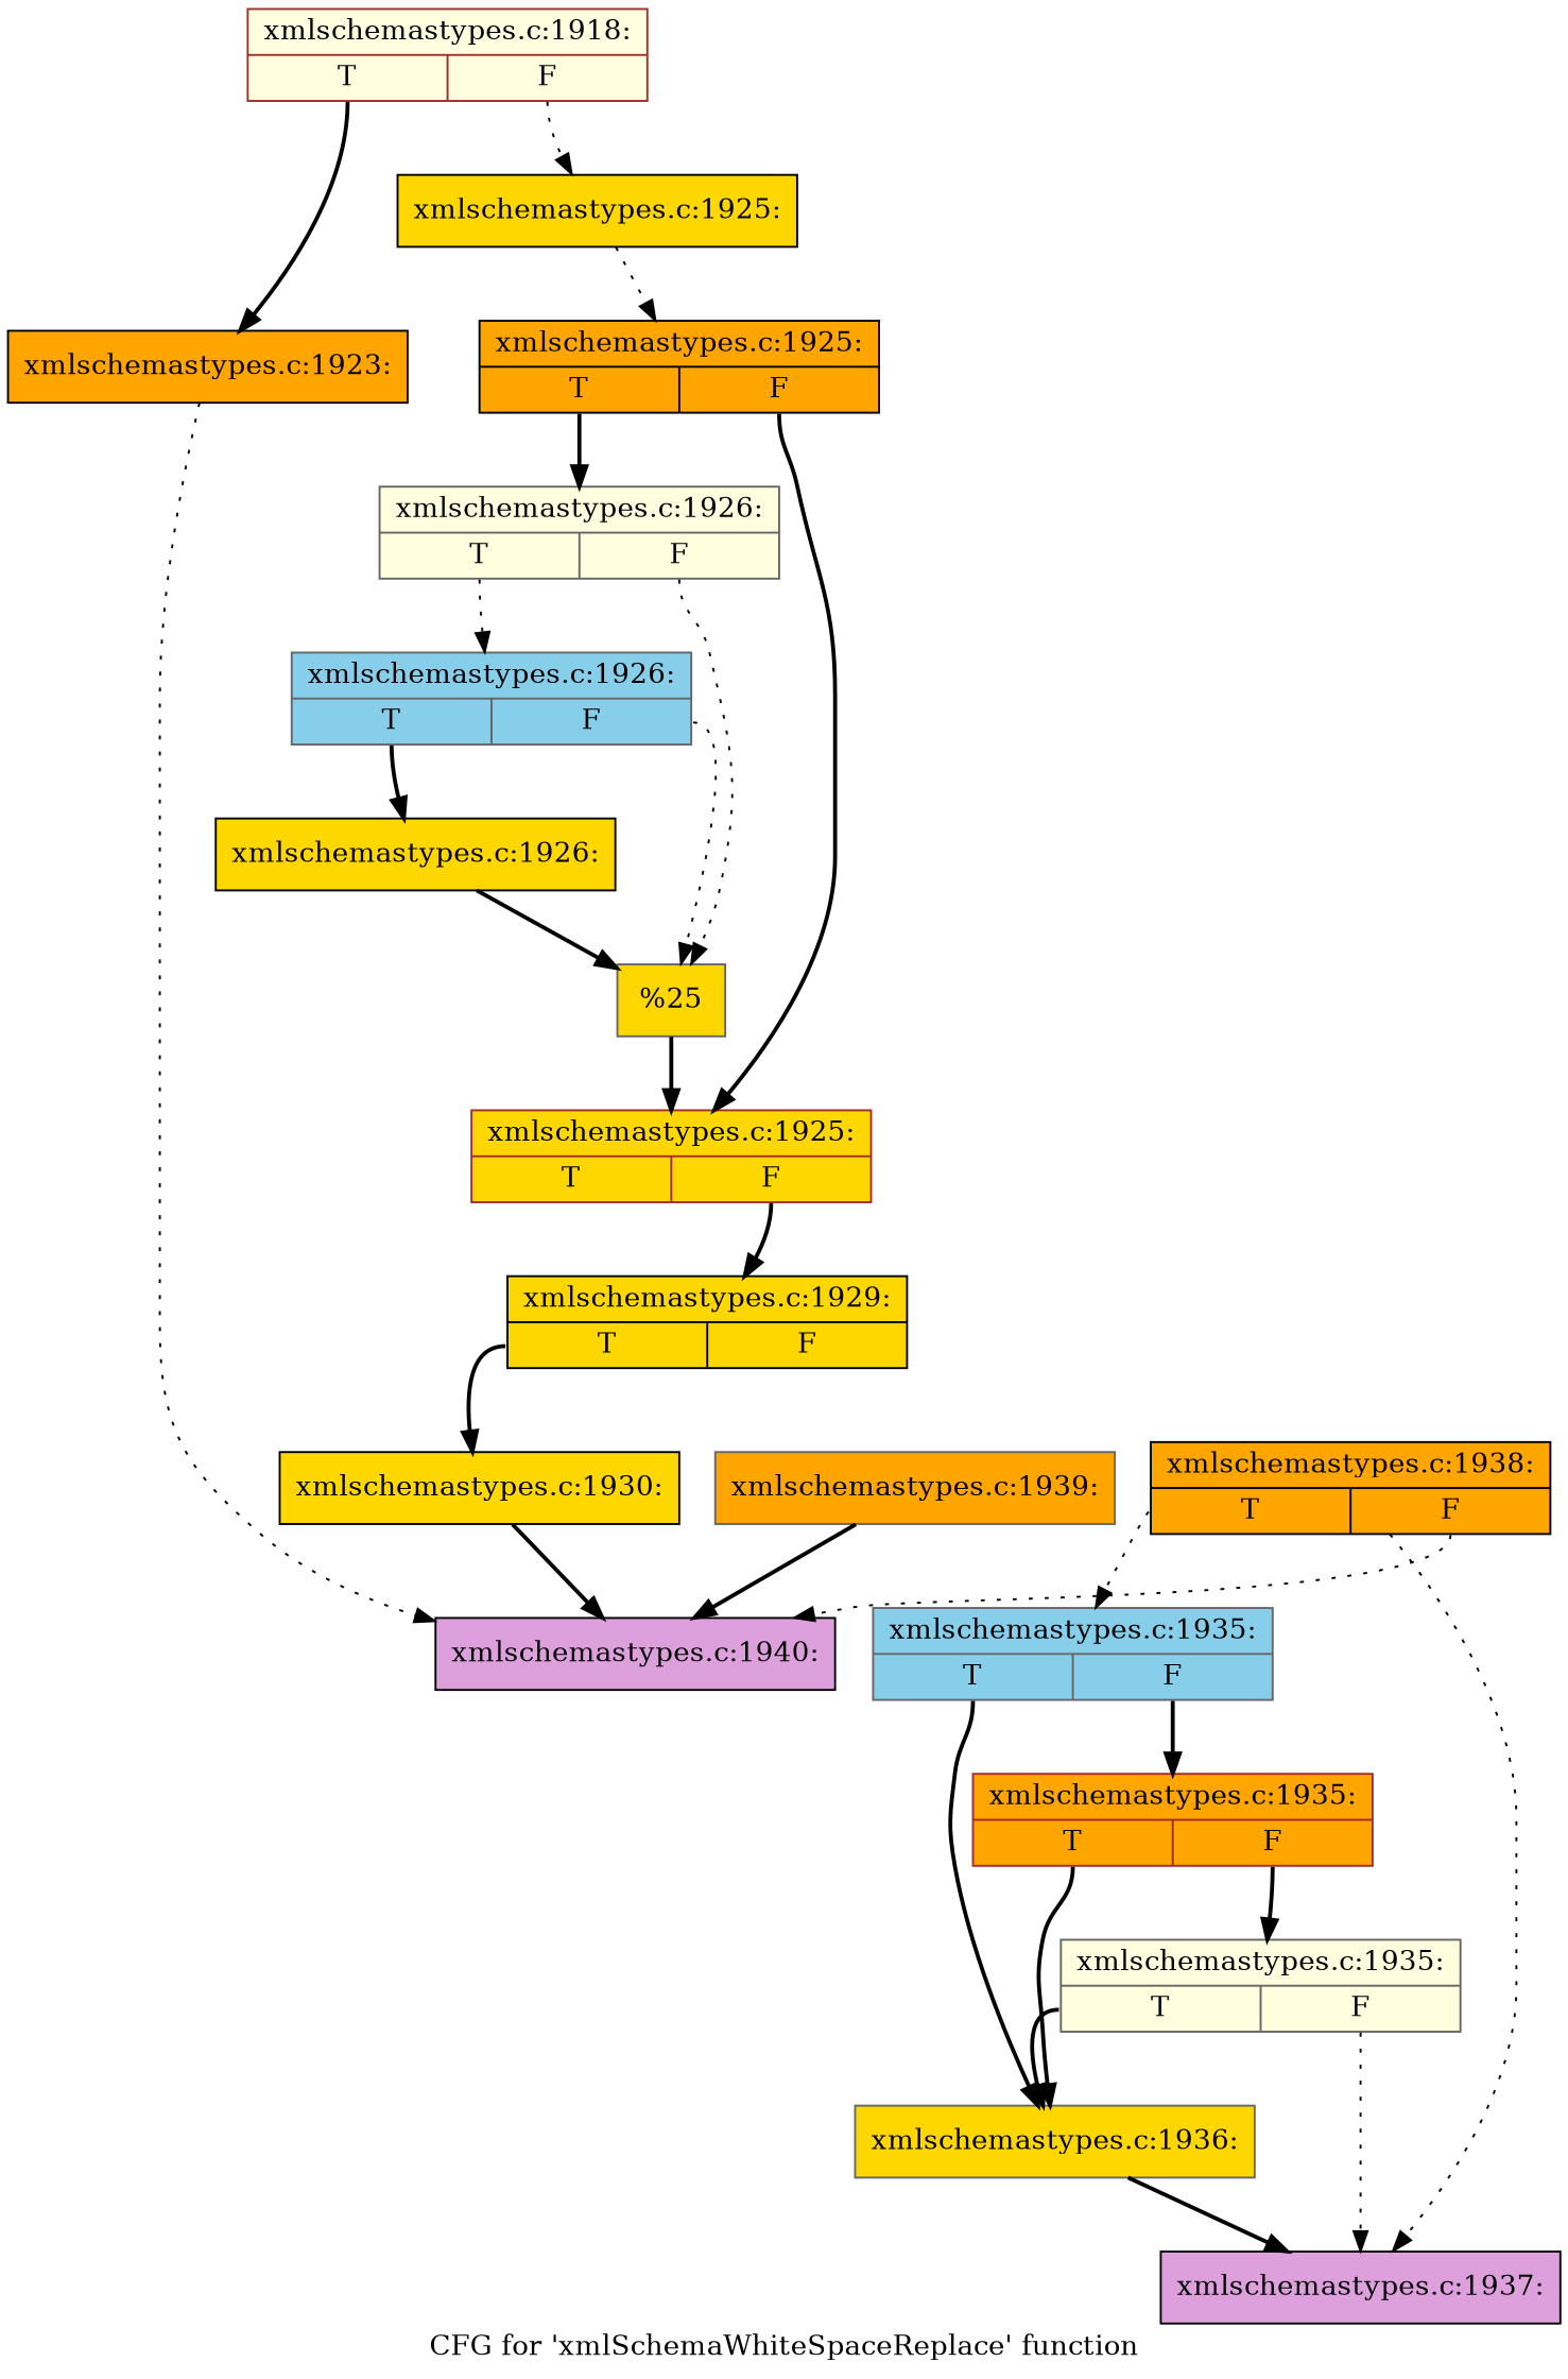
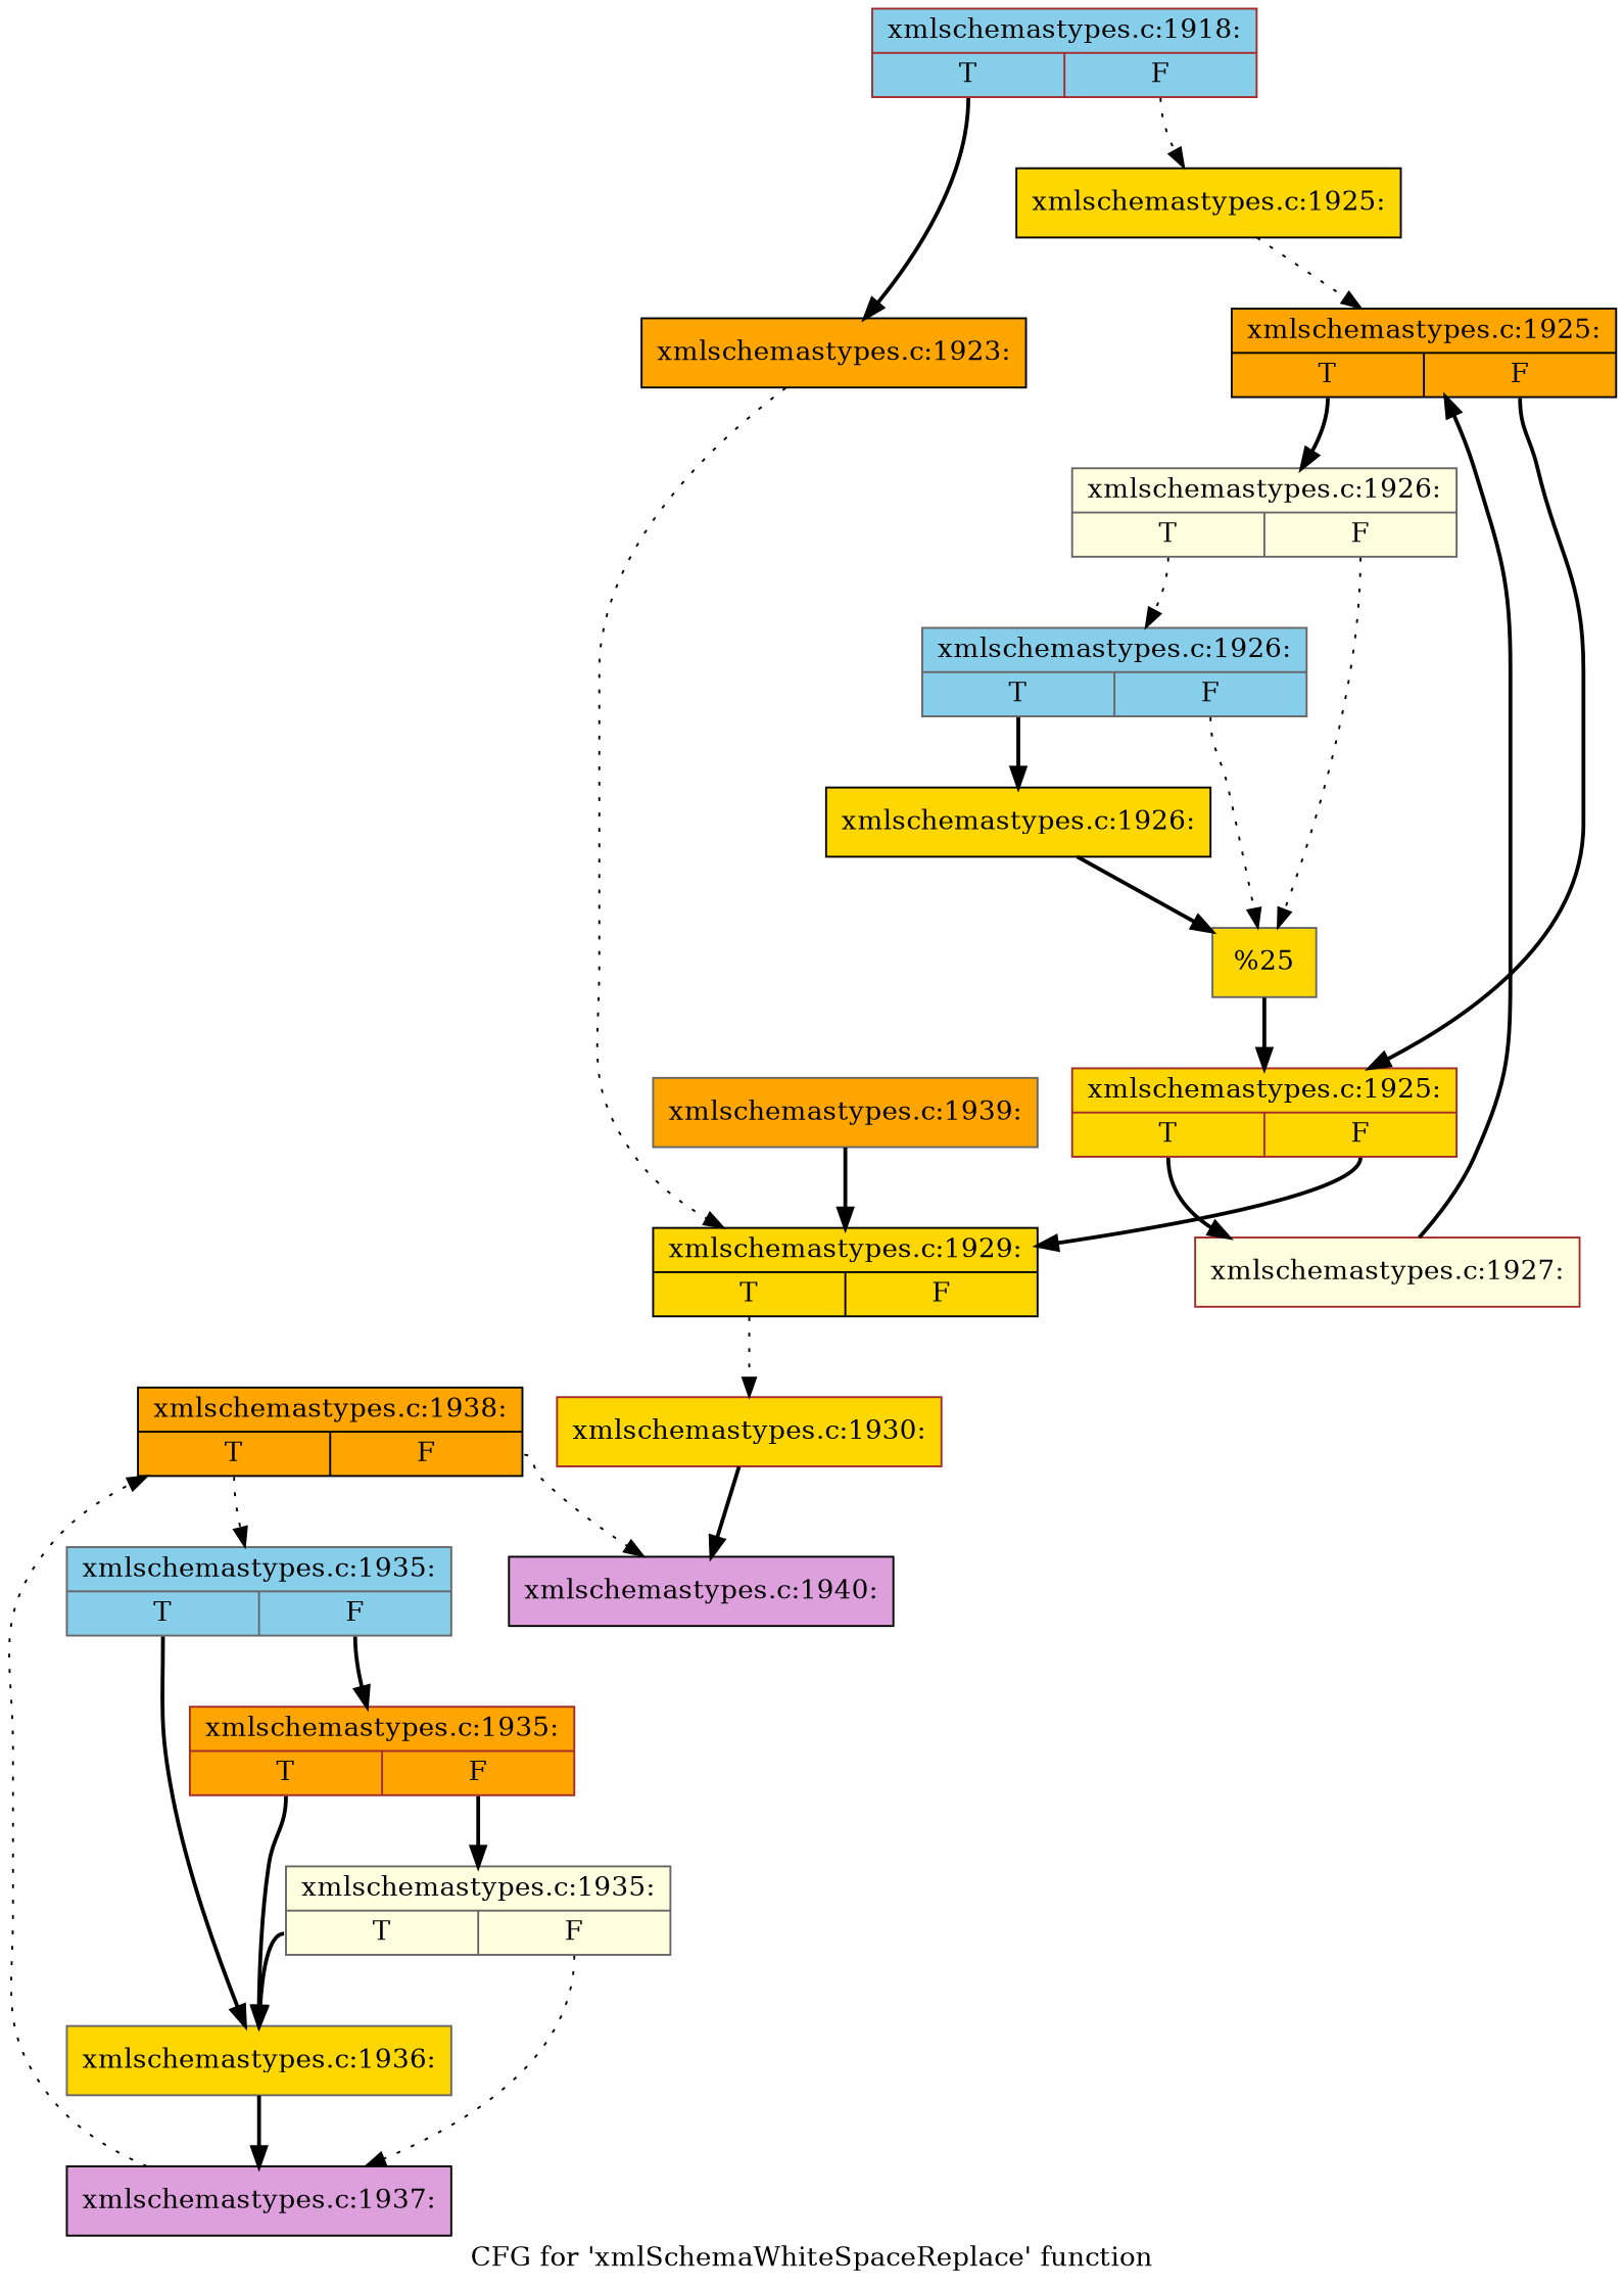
  digraph {
    label="CFG for 'xmlSchemaWhiteSpaceReplace' function"
    node [color=black fillcolor=gold shape=record style=filled]
    edge [style=bold tailport=s0]
-   n1 [color=brown fillcolor=lightyellow label="{xmlschemastypes.c:1918:|{<s0>T|<s1>F}}"]
+   n1 [color=brown fillcolor=skyblue label="{xmlschemastypes.c:1918:|{<s0>T|<s1>F}}"]
    n2 [fillcolor=orange label="{xmlschemastypes.c:1923:}"]
    n3 [label="{xmlschemastypes.c:1925:}"]
    n4 [fillcolor=plum label="{xmlschemastypes.c:1940:}"]
    n5 [fillcolor=orange label="{xmlschemastypes.c:1925:|{<s0>T|<s1>F}}"]
    n6 [color=gray40 fillcolor=lightyellow label="{xmlschemastypes.c:1926:|{<s0>T|<s1>F}}"]
    n7 [color=brown label="{xmlschemastypes.c:1925:|{<s0>T|<s1>F}}"]
    n8 [color=gray40 fillcolor=skyblue label="{xmlschemastypes.c:1926:|{<s0>T|<s1>F}}"]
    n9 [color=gray40 label="{%25}"]
+   n10 [color=brown fillcolor=lightyellow label="{xmlschemastypes.c:1927:}"]
    n11 [label="{xmlschemastypes.c:1929:|{<s0>T|<s1>F}}"]
    n12 [label="{xmlschemastypes.c:1926:}"]
-   n13 [label="{xmlschemastypes.c:1930:}"]
+   n13 [color=brown label="{xmlschemastypes.c:1930:}"]
    n14 [color=gray40 fillcolor=skyblue label="{xmlschemastypes.c:1935:|{<s0>T|<s1>F}}"]
    n15 [color=gray40 label="{xmlschemastypes.c:1936:}"]
    n16 [color=brown fillcolor=orange label="{xmlschemastypes.c:1935:|{<s0>T|<s1>F}}"]
    n17 [fillcolor=plum label="{xmlschemastypes.c:1937:}"]
    n18 [color=gray40 fillcolor=lightyellow label="{xmlschemastypes.c:1935:|{<s0>T|<s1>F}}"]
    n19 [fillcolor=orange label="{xmlschemastypes.c:1938:|{<s0>T|<s1>F}}"]
    n20 [color=gray40 fillcolor=orange label="{xmlschemastypes.c:1939:}"]
    n1 -> n2
    n1 -> n3 [style=dotted tailport=s1]
-   n2 -> n4 [style=dotted tailport=""]
+   n2 -> n11 [style=dotted tailport=""]
    n3 -> n5 [style=dotted tailport=""]
    n5 -> n6
    n5 -> n7 [tailport=s1]
    n6 -> n8 [style=dotted]
    n6 -> n9 [style=dotted tailport=s1]
+   n7 -> n10
    n7 -> n11 [tailport=s1]
    n8 -> n9 [style=dotted tailport=s1]
    n8 -> n12
    n9 -> n7 [tailport=""]
-   n11 -> n13
+   n10 -> n5 [tailport=""]
+   n11 -> n13 [style=dotted]
    n12 -> n9 [tailport=""]
    n13 -> n4 [tailport=""]
    n14 -> n15
    n14 -> n16 [tailport=s1]
    n15 -> n17 [tailport=""]
    n16 -> n15
    n16 -> n18 [tailport=s1]
-   n19 -> n17 [style=dotted tailport=""]
+   n17 -> n19 [style=dotted tailport=""]
    n18 -> n15
    n18 -> n17 [style=dotted tailport=s1]
    n19 -> n4 [style=dotted tailport=s1]
    n19 -> n14 [style=dotted]
-   n20 -> n4 [tailport=""]
+   n20 -> n11 [tailport=""]
  }
